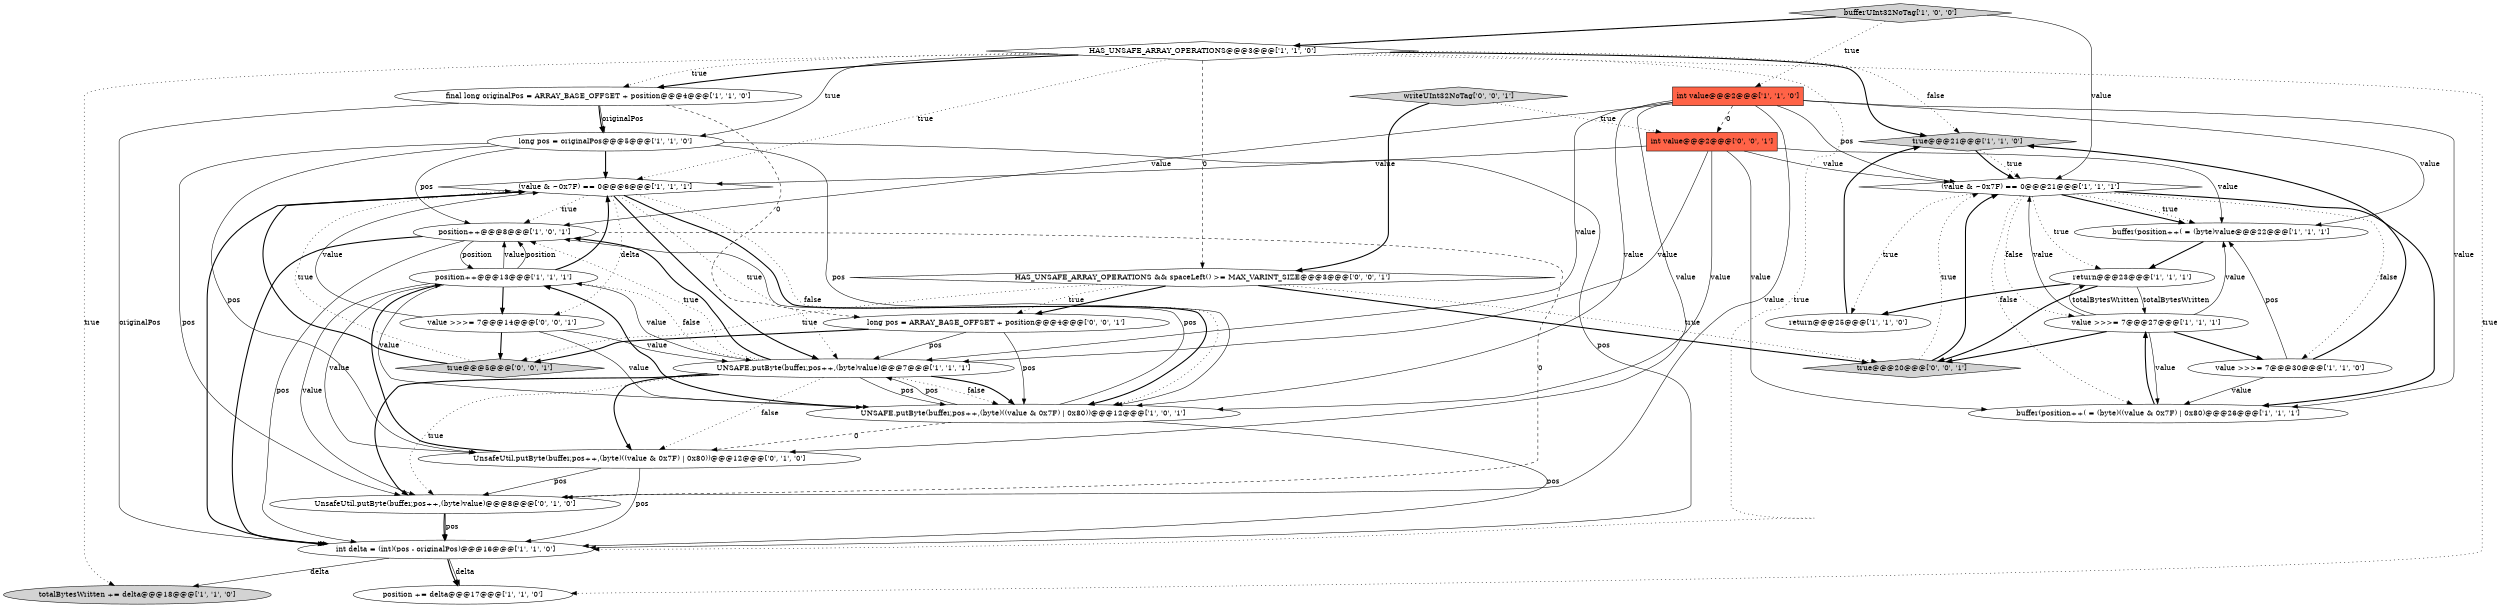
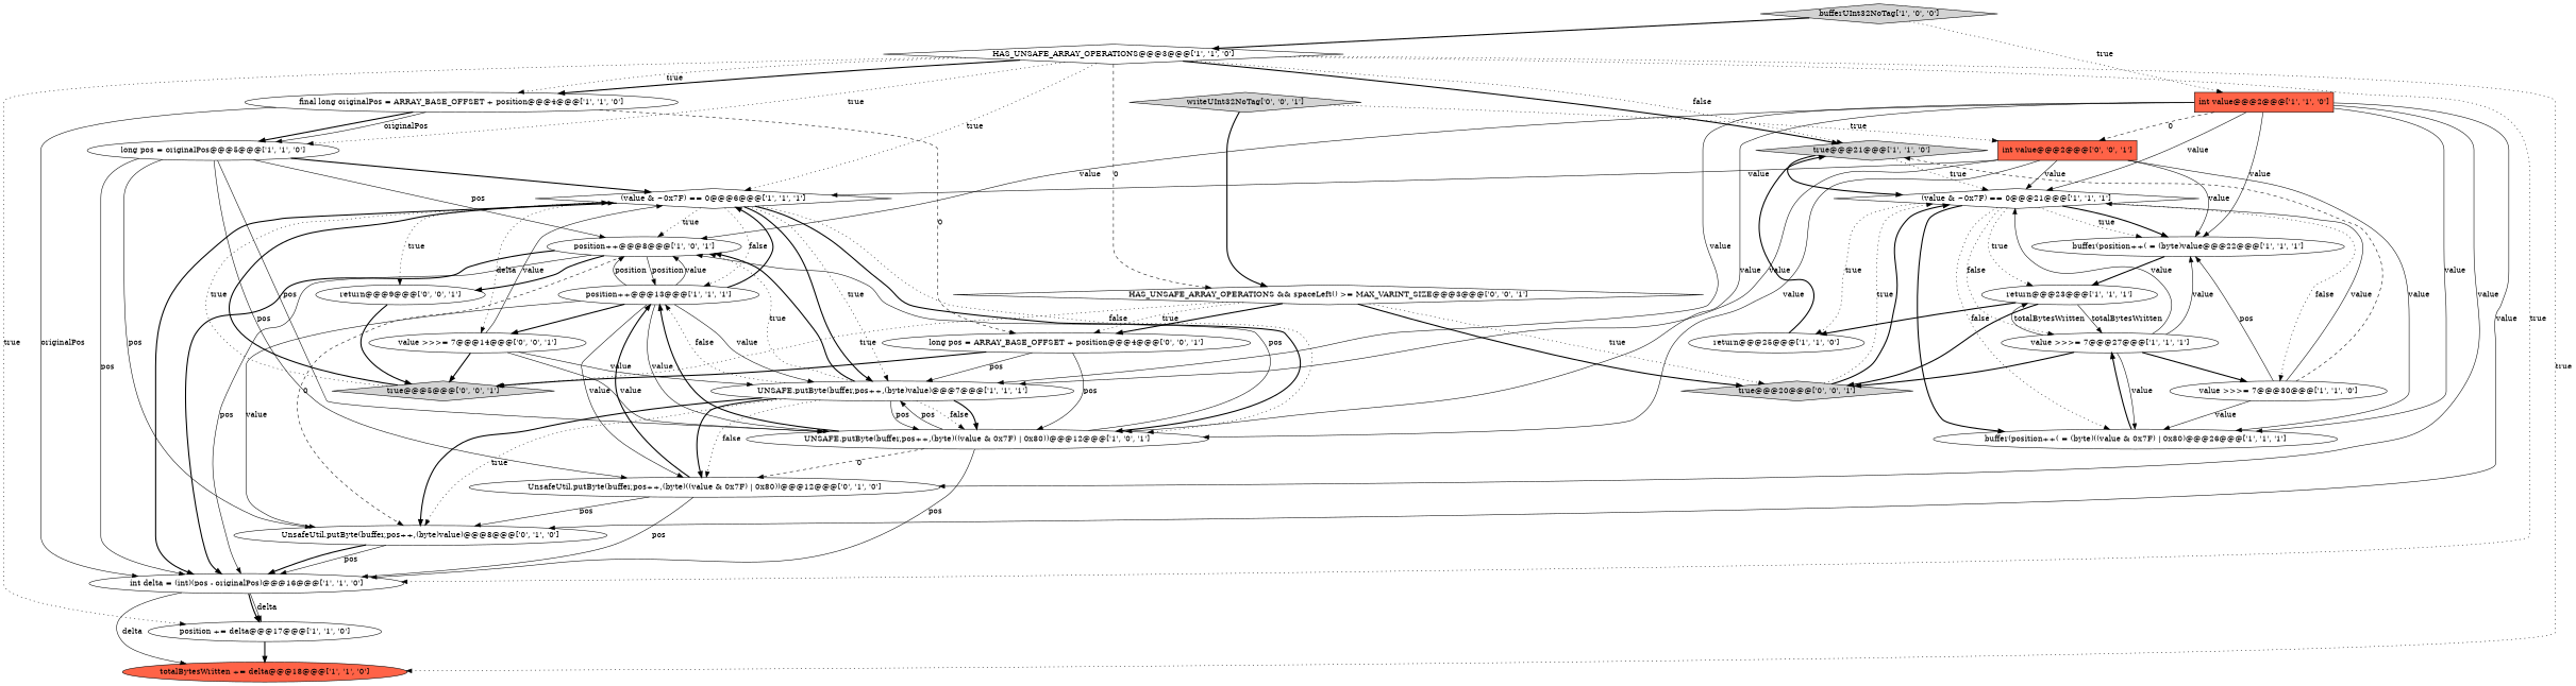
  digraph {
    node [fillcolor=white shape=ellipse style=filled]
    edge [style=solid]
    n1 [fillcolor=lightgray label="bufferUInt32NoTag['1', '0', '0']" shape=diamond]
    n2 [label="HAS_UNSAFE_ARRAY_OPERATIONS@@@3@@@['1', '1', '0']" shape=diamond]
    n3 [fillcolor=tomato label="int value@@@2@@@['1', '1', '0']" shape=box]
    n4 [label="(value & ~0x7F) == 0@@@6@@@['1', '1', '1']" shape=diamond]
    n5 [label="int delta = (int)(pos - originalPos)@@@16@@@['1', '1', '0']"]
    n6 [fillcolor=lightgray label="true@@@21@@@['1', '1', '0']" shape=diamond]
    n7 [label="final long originalPos = ARRAY_BASE_OFFSET + position@@@4@@@['1', '1', '0']"]
-   n8 [fillcolor=lightgray label="totalBytesWritten += delta@@@18@@@['1', '1', '0']"]
+   n8 [fillcolor=tomato label="totalBytesWritten += delta@@@18@@@['1', '1', '0']"]
    n9 [label="HAS_UNSAFE_ARRAY_OPERATIONS && spaceLeft() >= MAX_VARINT_SIZE@@@3@@@['0', '0', '1']" shape=diamond]
    n10 [label="position += delta@@@17@@@['1', '1', '0']"]
    n11 [label="long pos = originalPos@@@5@@@['1', '1', '0']"]
    n12 [label="position++@@@8@@@['1', '0', '1']"]
    n13 [label="UnsafeUtil.putByte(buffer,pos++,(byte)((value & 0x7F) | 0x80))@@@12@@@['0', '1', '0']"]
    n14 [label="UnsafeUtil.putByte(buffer,pos++,(byte)value)@@@8@@@['0', '1', '0']"]
    n15 [label="UNSAFE.putByte(buffer,pos++,(byte)value)@@@7@@@['1', '1', '1']"]
    n16 [label="UNSAFE.putByte(buffer,pos++,(byte)((value & 0x7F) | 0x80))@@@12@@@['1', '0', '1']"]
    n17 [label="(value & ~0x7F) == 0@@@21@@@['1', '1', '1']" shape=diamond]
    n18 [label="buffer(position++( = (byte)value@@@22@@@['1', '1', '1']"]
    n19 [label="buffer(position++( = (byte)((value & 0x7F) | 0x80)@@@26@@@['1', '1', '1']"]
    n20 [fillcolor=tomato label="int value@@@2@@@['0', '0', '1']" shape=box]
    n21 [label="position++@@@13@@@['1', '1', '1']"]
    n22 [label="value >>>= 7@@@14@@@['0', '0', '1']"]
+   n23 [label="return@@@9@@@['0', '0', '1']"]
    n24 [fillcolor=lightgray label="true@@@5@@@['0', '0', '1']" shape=diamond]
    n25 [label="value >>>= 7@@@30@@@['1', '1', '0']"]
    n26 [label="return@@@23@@@['1', '1', '1']"]
    n27 [label="return@@@25@@@['1', '1', '0']"]
    n28 [label="value >>>= 7@@@27@@@['1', '1', '1']"]
    n29 [fillcolor=lightgray label="true@@@20@@@['0', '0', '1']" shape=diamond]
    n30 [label="long pos = ARRAY_BASE_OFFSET + position@@@4@@@['0', '0', '1']"]
    n31 [fillcolor=lightgray label="writeUInt32NoTag['0', '0', '1']" shape=diamond]
    n1 -> n2 [style=bold]
    n1 -> n3 [label=true style=dotted]
    n2 -> n4 [label=true style=dotted]
    n2 -> n5 [label=true style=dotted]
    n2 -> n6 [style=bold]
    n2 -> n6 [label=false style=dotted]
    n2 -> n7 [label=true style=dotted]
    n2 -> n7 [style=bold]
    n2 -> n8 [label=true style=dotted]
    n2 -> n9 [label=0 style=dashed]
    n2 -> n10 [label=true style=dotted]
-   n2 -> n11 [label=true]
+   n2 -> n11 [label=true style=dotted]
    n3 -> n12 [label=value]
    n3 -> n13 [label=value]
    n3 -> n14 [label=value]
    n3 -> n15 [label=value]
    n3 -> n16 [label=value]
-   n3 -> n17 [label=pos]
+   n3 -> n17 [label=value]
    n3 -> n18 [label=value]
    n3 -> n19 [label=value]
    n3 -> n20 [label=0 style=dashed]
    n4 -> n5 [style=bold]
    n4 -> n12 [label=true style=dotted]
    n4 -> n15 [style=bold]
    n4 -> n15 [label=true style=dotted]
    n4 -> n16 [style=bold]
    n4 -> n16 [label=false style=dotted]
+   n4 -> n21 [label=false style=dotted]
    n4 -> n22 [label=delta style=dotted]
+   n4 -> n23 [label=true style=dotted]
    n5 -> n8 [label=delta]
    n5 -> n10 [style=bold]
    n5 -> n10 [label=delta]
    n6 -> n17 [style=bold]
    n6 -> n17 [label=true style=dotted]
    n7 -> n5 [label=originalPos]
    n7 -> n11 [style=bold]
    n7 -> n11 [label=originalPos]
    n7 -> n30 [label=0 style=dashed]
    n9 -> n24 [label=true style=dotted]
    n9 -> n29 [style=bold]
    n9 -> n29 [label=true style=dotted]
    n9 -> n30 [style=bold]
    n9 -> n30 [label=true style=dotted]
+   n10 -> n8 [style=bold]
    n11 -> n4 [style=bold]
    n11 -> n5 [label=pos]
    n11 -> n12 [label=pos]
    n11 -> n13 [label=pos]
    n11 -> n14 [label=pos]
    n11 -> n16 [label=pos]
    n12 -> n5 [style=bold]
    n12 -> n5 [label=pos]
    n12 -> n14 [label=0 style=dashed]
    n12 -> n21 [label=position]
+   n12 -> n23 [style=bold]
    n13 -> n5 [label=pos]
    n13 -> n14 [label=pos]
    n13 -> n21 [style=bold]
    n14 -> n5 [label=pos]
    n14 -> n5 [style=bold]
    n15 -> n12 [label=true style=dotted]
    n15 -> n12 [style=bold]
    n15 -> n13 [style=bold]
    n15 -> n13 [label=false style=dotted]
    n15 -> n14 [style=bold]
    n15 -> n14 [label=true style=dotted]
    n15 -> n16 [label=false style=dotted]
    n15 -> n16 [style=bold]
    n15 -> n16 [label=pos]
    n15 -> n21 [label=false style=dotted]
    n16 -> n5 [label=pos]
    n16 -> n12 [label=pos]
    n16 -> n13 [label=0 style=dashed]
    n16 -> n15 [label=pos]
    n16 -> n21 [style=bold]
    n17 -> n18 [style=bold]
    n17 -> n18 [label=true style=dotted]
    n17 -> n19 [style=bold]
    n17 -> n19 [label=false style=dotted]
    n17 -> n25 [label=false style=dotted]
    n17 -> n26 [label=true style=dotted]
    n17 -> n27 [label=true style=dotted]
    n17 -> n28 [label=false style=dotted]
    n18 -> n26 [style=bold]
    n19 -> n28 [style=bold]
    n20 -> n4 [label=value]
    n20 -> n15 [label=value]
    n20 -> n16 [label=value]
    n20 -> n17 [label=value]
    n20 -> n18 [label=value]
    n20 -> n19 [label=value]
    n21 -> n4 [style=bold]
    n21 -> n12 [label=value]
    n21 -> n12 [label=position]
    n21 -> n13 [label=value]
    n21 -> n14 [label=value]
    n21 -> n15 [label=value]
    n21 -> n16 [label=value]
    n21 -> n22 [style=bold]
    n22 -> n4 [label=value]
    n22 -> n15 [label=value]
    n22 -> n16 [label=value]
    n22 -> n24 [style=bold]
+   n23 -> n24 [style=bold]
    n24 -> n4 [style=bold]
    n24 -> n4 [label=true style=dotted]
-   n25 -> n6 [style=bold]
-   n1 -> n17 [label=value]
+   n25 -> n6 [style=dashed]
+   n25 -> n17 [label=value]
    n25 -> n18 [label=pos]
    n25 -> n19 [label=value]
    n26 -> n27 [style=bold]
    n26 -> n28 [label=totalBytesWritten]
    n26 -> n29 [style=bold]
    n27 -> n6 [style=bold]
    n28 -> n17 [label=value]
    n28 -> n18 [label=value]
    n28 -> n19 [label=value]
    n28 -> n25 [style=bold]
    n28 -> n26 [label=totalBytesWritten]
    n28 -> n29 [style=bold]
    n29 -> n17 [label=true style=dotted]
    n29 -> n17 [style=bold]
    n30 -> n15 [label=pos]
    n30 -> n16 [label=pos]
    n30 -> n24 [style=bold]
    n31 -> n9 [style=bold]
    n31 -> n20 [label=true style=dotted]
  }
